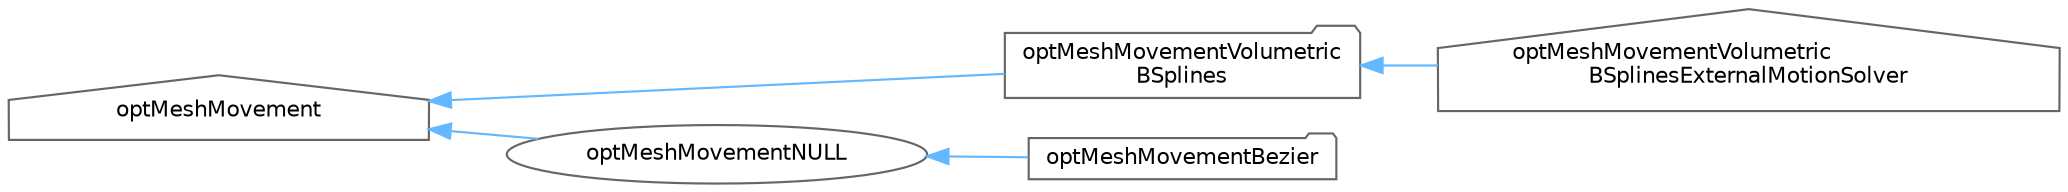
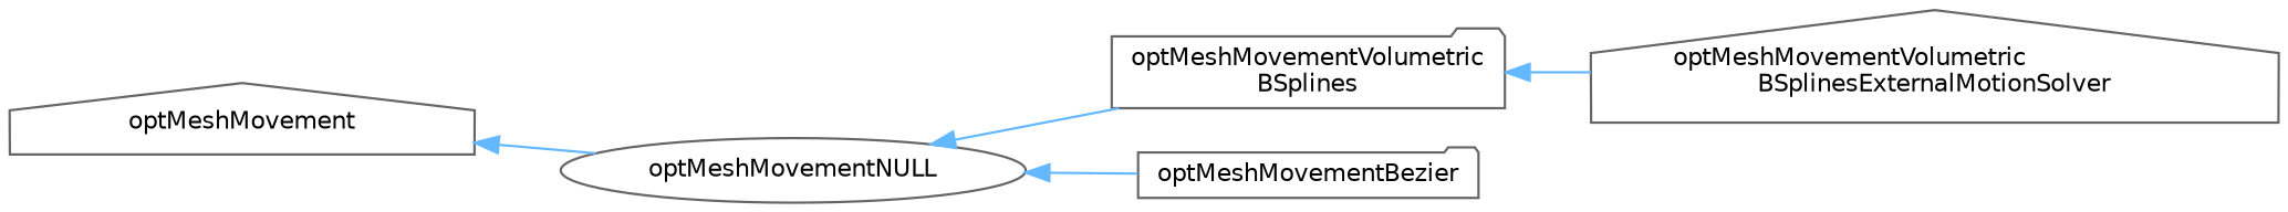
  digraph {
    rankdir=LR
    node [color=grey40 fillcolor=white fontname=Helvetica fontsize=10 shape=house style=filled]
    edge [color=steelblue1 dir=back fontname=Helvetica fontsize=10 labelfontname=Helvetica labelfontsize=10 style=solid]
    n1 [height=0.2 label=optMeshMovement width=0.4]
    n2 [height=0.2 label=optMeshMovementNULL shape=ellipse width=0.4]
    n3 [height=0.2 label="optMeshMovementVolumetric\lBSplines" shape=folder width=0.4]
    n4 [height=0.2 label=optMeshMovementBezier shape=folder width=0.4]
    n5 [height=0.2 label="optMeshMovementVolumetric\lBSplinesExternalMotionSolver" width=0.4]
    n1 -> n2
-   n1 -> n3
+   n2 -> n3
    n2 -> n4
    n3 -> n5
  }
